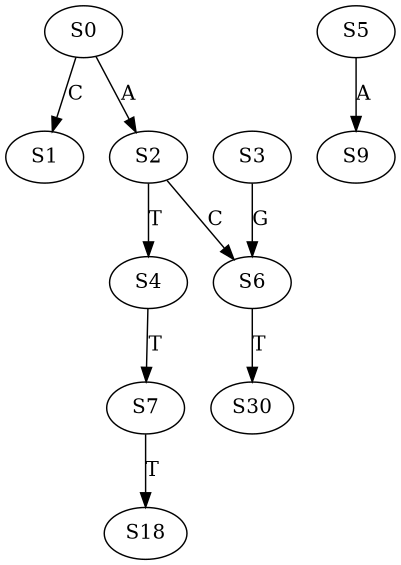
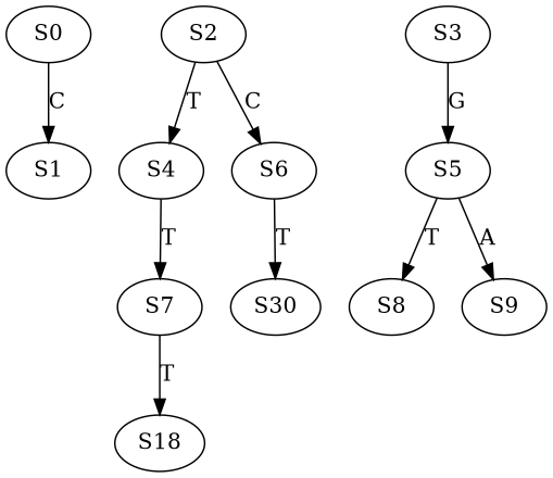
  strict digraph {
    S0
    S1
    S2
    S4
    S6
    S3
    S5
    S7
+   S8
    S9
    n11 [label=S30]
    n12 [label=S18]
    S0 -> S1 [label=C]
-   S0 -> S2 [label=A]
    S2 -> S4 [label=T]
    S2 -> S6 [label=C]
    S4 -> S7 [label=T]
    S6 -> n11 [label=T]
-   S3 -> S6 [label=G]
+   S3 -> S5 [label=G]
+   S5 -> S8 [label=T]
    S5 -> S9 [label=A]
    S7 -> n12 [label=T]
  }
